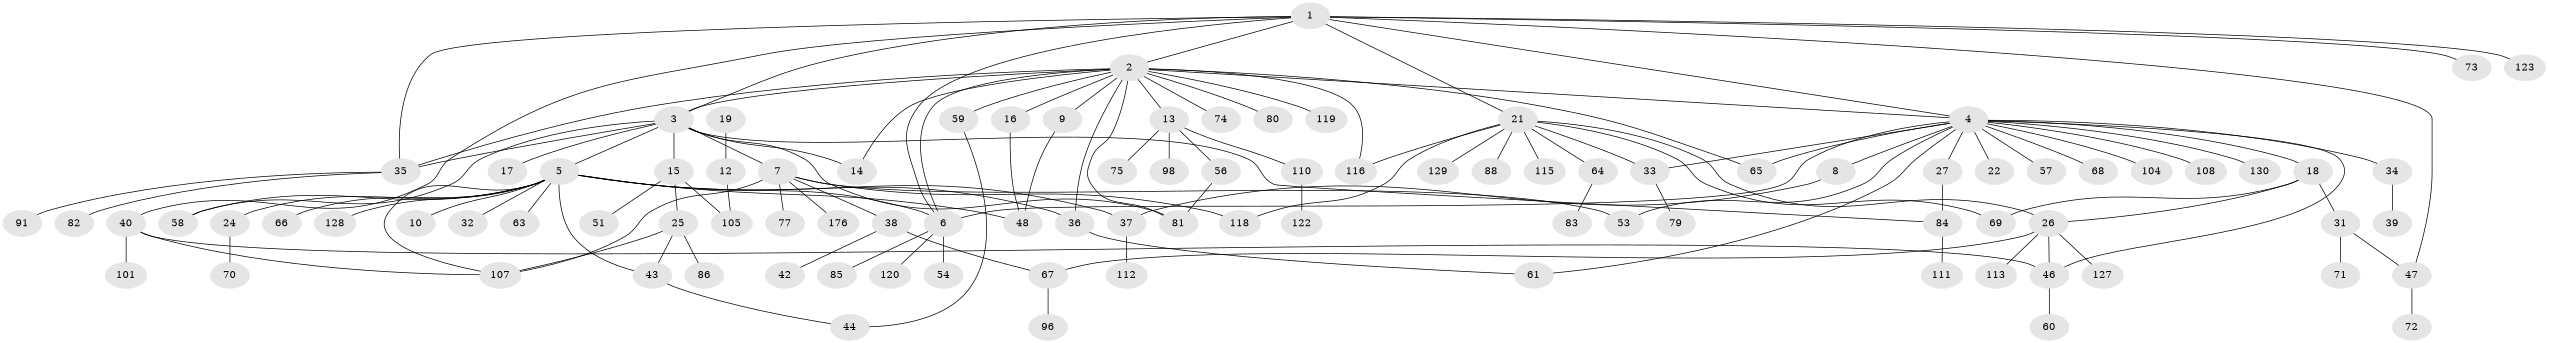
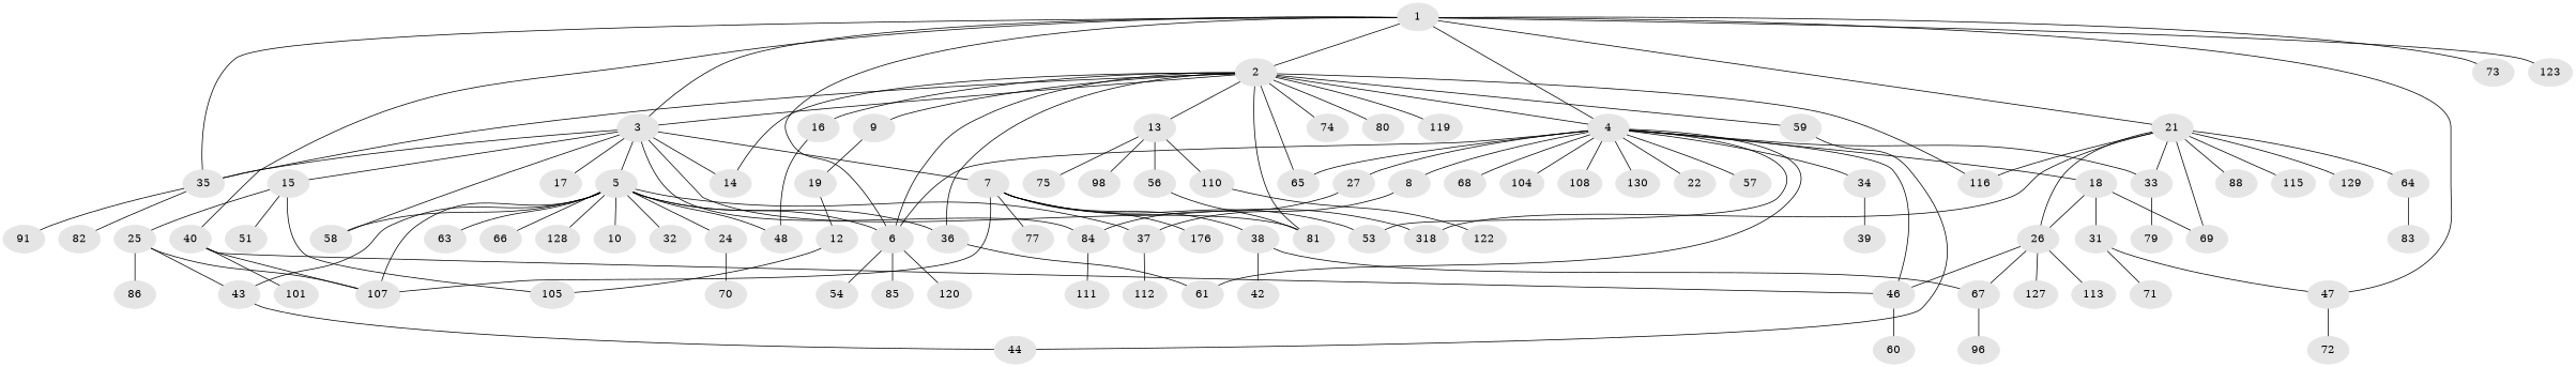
  graph {
    node [color=gray90 style=filled]
    1 [super="+20"]
    2 [super="+41"]
    3 [super="+89"]
    4 [super="+117"]
    6 [super="+11"]
    21 [super="+28"]
    35 [super="+45"]
    40 [super="+87"]
    47 [super="+62"]
    73
    123
    9 [super="+12"]
    13 [super="+99"]
    14 [super="+94"]
    16 [super="+76"]
    36 [super="+103"]
    59
    65
    74
    80
    81
    116
    119
    5 [super="+30"]
    7
    15 [super="+125"]
    17
    58
    84 [super="+121"]
    8 [super="+23"]
    18 [super="+29"]
    22 [super="+106"]
    27
    33
    34
    46 [super="+55"]
    53
    57
    61
    68
    104
    108
    130
    54
    85
    120
-   118
+   118 [label=318]
    26 [super="+50"]
    69
    64 [super="+124"]
    88
    115
    129
    82
    91
    107 [super="+109"]
    101
    72 [super="+95"]
    19
    75 [super="+78"]
    56 [super="+97"]
    98
    110
    48 [super="+100"]
    44 [super="+49"]
    10
    24
    32
    37 [super="+93"]
    43
    63
    66
    128
    38
    77
    n76 [label=176]
    25 [super="+114"]
    51
    105
    111
    31 [super="+92"]
    79
    39
    60
    70
    112
    67 [super="+102"]
    42
    n89 [label=12 super="+90"]
    122
    86
    113
    127
    71
    83
    96
    1 -- 2
    1 -- 3
    1 -- 4
    1 -- 6
    1 -- 21
    1 -- 35
    1 -- 40
    1 -- 47
    1 -- 73
    1 -- 123
    2 -- 3
    2 -- 4
    2 -- 6
    2 -- 35
    2 -- 9
    2 -- 13
    2 -- 14
    2 -- 16
    2 -- 36
    2 -- 59
    2 -- 65
    2 -- 74
    2 -- 80
    2 -- 81
    2 -- 116
    2 -- 119
    3 -- 35
    3 -- 14
    3 -- 81
    3 -- 5 [weight=2]
    3 -- 7
    3 -- 15
    3 -- 17
    3 -- 58
    3 -- 84
    4 -- 6
    4 -- 65
    4 -- 8
    4 -- 18
    4 -- 22
    4 -- 27
    4 -- 33
    4 -- 34
    4 -- 46
    4 -- 53
    4 -- 57
    4 -- 61
    4 -- 68
    4 -- 104
    4 -- 108
    4 -- 130
    6 -- 54
    6 -- 85
    6 -- 120
    21 -- 116
    21 -- 33
    21 -- 118
    21 -- 26
    21 -- 69
    21 -- 64
    21 -- 88
    21 -- 115
    21 -- 129
    35 -- 82
    35 -- 91
    40 -- 46
    40 -- 107
    40 -- 101
    47 -- 72
-   9 -- 48
+   9 -- 19
    13 -- 75
    13 -- 56
    13 -- 98
    13 -- 110
    16 -- 48
    36 -- 61
    59 -- 44
    5 -- 6
    5 -- 36
    5 -- 58
    5 -- 107
    5 -- 48
    5 -- 10
    5 -- 24
    5 -- 32
    5 -- 37
    5 -- 43
    5 -- 63
    5 -- 66
    5 -- 128
    7 -- 53
    7 -- 118
    7 -- 107
    7 -- 38
    7 -- 77
    7 -- n76
    15 -- 25
    15 -- 51
    15 -- 105
    84 -- 111
    8 -- 37
    18 -- 26
    18 -- 69
    18 -- 31
    27 -- 84
    33 -- 79
    34 -- 39
    46 -- 60
    26 -- 46
    26 -- 67
    26 -- 113
    26 -- 127
    64 -- 83
    19 -- n89
    56 -- 81
    110 -- 122
    24 -- 70
    37 -- 112
    43 -- 44
    38 -- 67
    38 -- 42
    25 -- 107
    25 -- 43
    25 -- 86
    31 -- 47
    31 -- 71
    67 -- 96
    n89 -- 105
  }
